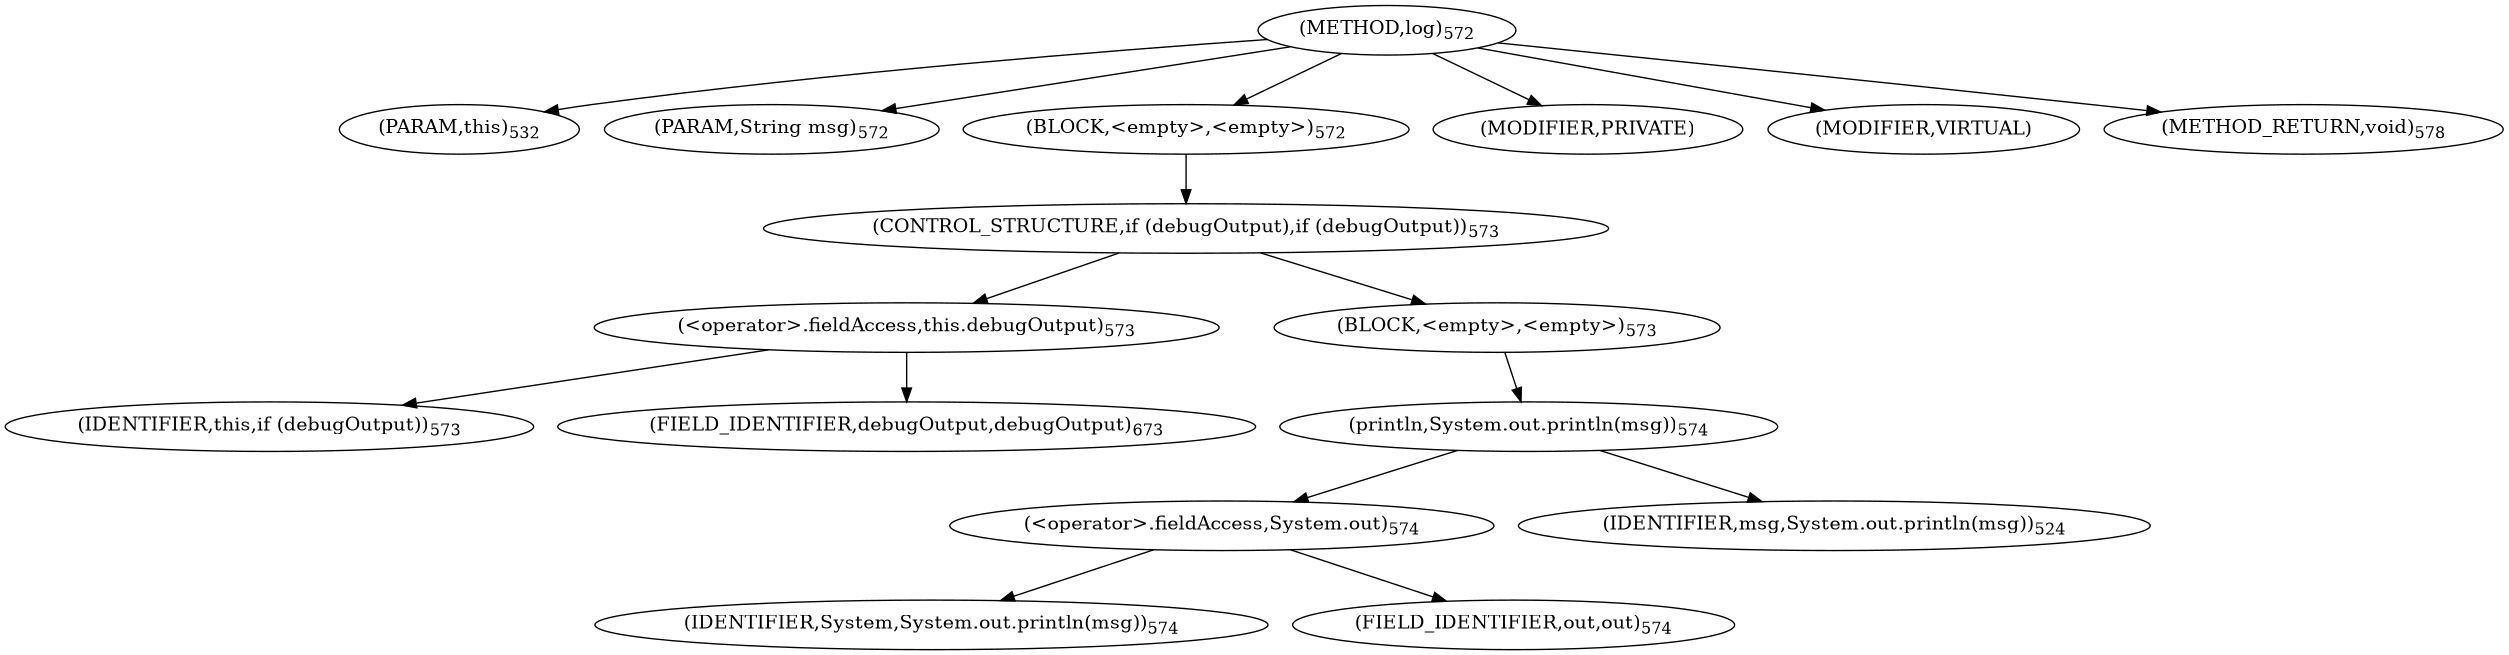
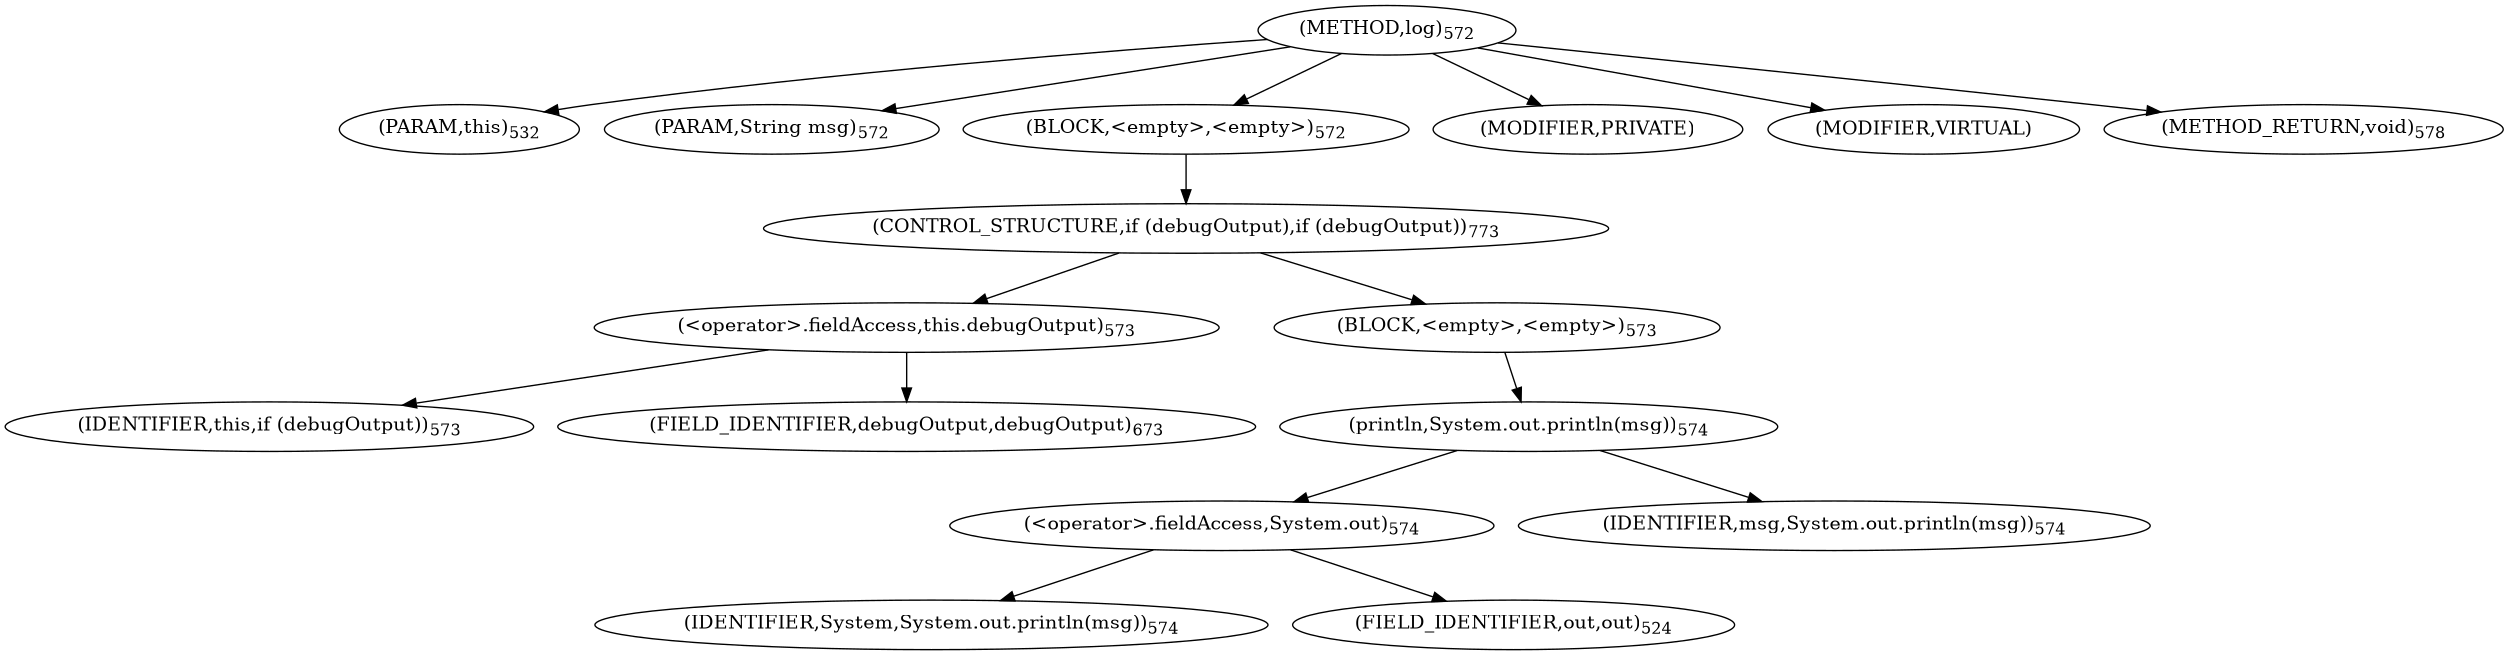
  digraph {
    n1 [label=<(METHOD,log)<SUB>572</SUB>>]
    n2 [label=<(PARAM,this)<SUB>532</SUB>>]
    n3 [label=<(PARAM,String msg)<SUB>572</SUB>>]
    n4 [label=<(BLOCK,&lt;empty&gt;,&lt;empty&gt;)<SUB>572</SUB>>]
    n5 [label=<(MODIFIER,PRIVATE)>]
    n6 [label=<(MODIFIER,VIRTUAL)>]
    n7 [label=<(METHOD_RETURN,void)<SUB>578</SUB>>]
-   n8 [label=<(CONTROL_STRUCTURE,if (debugOutput),if (debugOutput))<SUB>573</SUB>>]
+   n8 [label=<(CONTROL_STRUCTURE,if (debugOutput),if (debugOutput))<SUB>773</SUB>>]
    n9 [label=<(&lt;operator&gt;.fieldAccess,this.debugOutput)<SUB>573</SUB>>]
    n10 [label=<(BLOCK,&lt;empty&gt;,&lt;empty&gt;)<SUB>573</SUB>>]
    n11 [label=<(IDENTIFIER,this,if (debugOutput))<SUB>573</SUB>>]
    n12 [label=<(FIELD_IDENTIFIER,debugOutput,debugOutput)<SUB>673</SUB>>]
    n13 [label=<(println,System.out.println(msg))<SUB>574</SUB>>]
    n14 [label=<(&lt;operator&gt;.fieldAccess,System.out)<SUB>574</SUB>>]
-   n15 [label=<(IDENTIFIER,msg,System.out.println(msg))<SUB>524</SUB>>]
+   n15 [label=<(IDENTIFIER,msg,System.out.println(msg))<SUB>574</SUB>>]
    n16 [label=<(IDENTIFIER,System,System.out.println(msg))<SUB>574</SUB>>]
-   n17 [label=<(FIELD_IDENTIFIER,out,out)<SUB>574</SUB>>]
+   n17 [label=<(FIELD_IDENTIFIER,out,out)<SUB>524</SUB>>]
    n1 -> n2
    n1 -> n3
    n1 -> n4
    n1 -> n5
    n1 -> n6
    n1 -> n7
    n4 -> n8
    n8 -> n9
    n8 -> n10
    n9 -> n11
    n9 -> n12
    n10 -> n13
    n13 -> n14
    n13 -> n15
    n14 -> n16
    n14 -> n17
  }
